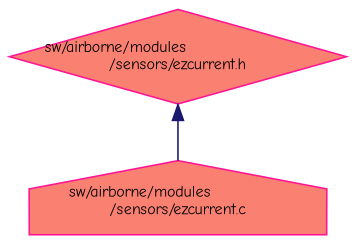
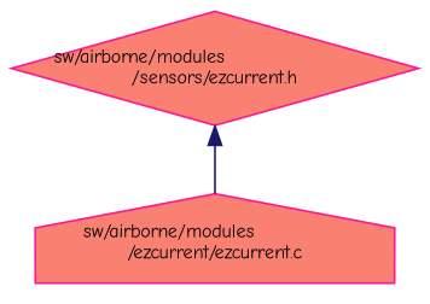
  digraph {
    fontname="Comic Neue"
    node [color=deeppink fillcolor=salmon fontname="Comic Neue" fontsize=10 style=filled]
    n1 [fontcolor=black height=0.2 label="sw/airborne/modules\l/sensors/ezcurrent.h" shape=diamond width=0.4]
-   n2 [height=0.2 label="sw/airborne/modules\l/sensors/ezcurrent.c" shape=house width=0.4]
+   n2 [height=0.2 label="sw/airborne/modules\l/ezcurrent/ezcurrent.c" shape=house width=0.4]
    n1 -> n2 [color=midnightblue dir=back fontname="Comic Neue" fontsize=10 labelfontname=FreeSans labelfontsize=10 style=solid]
  }
